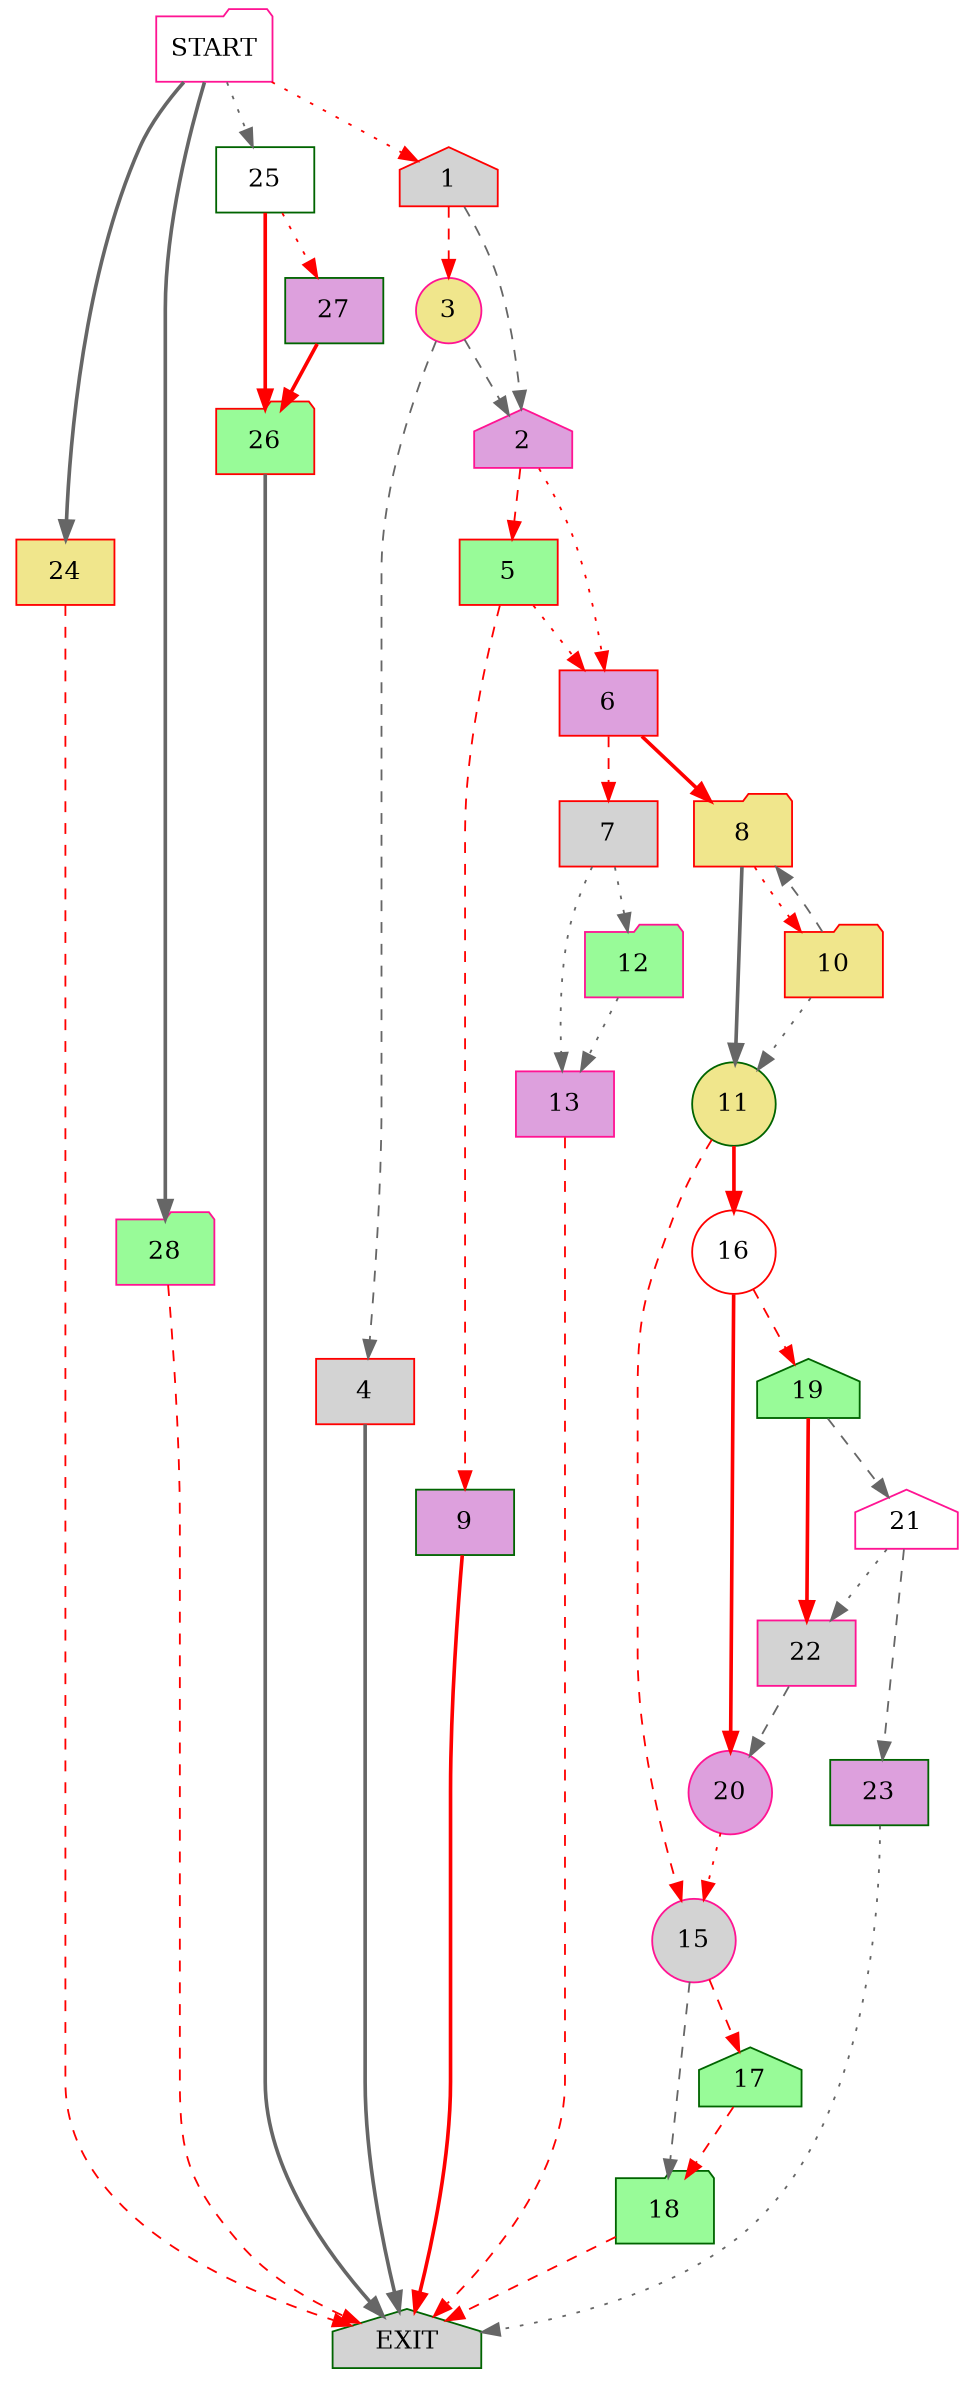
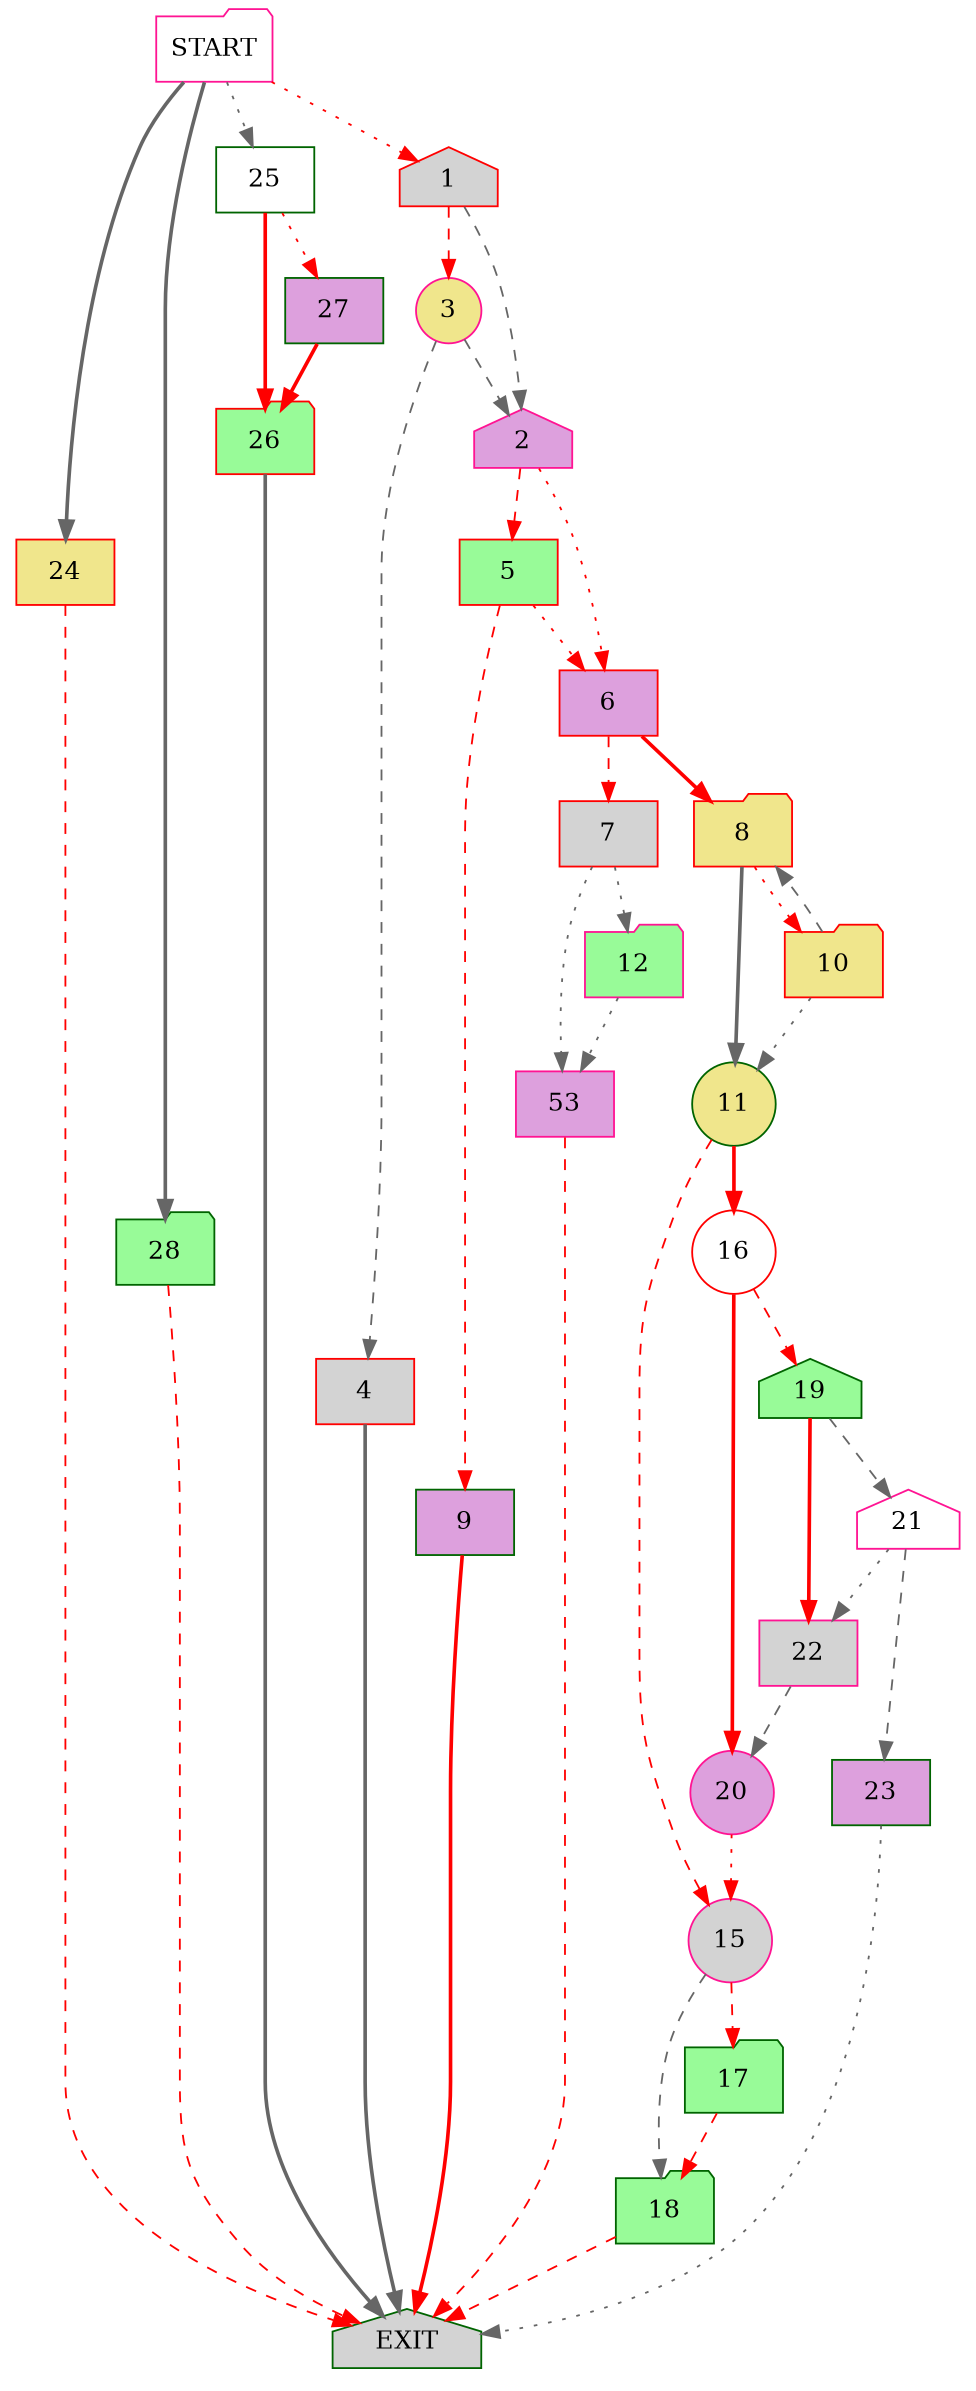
  digraph {
    node [color=red fillcolor=palegreen shape=box style=filled]
    edge [color=red style=dashed]
    n1 [color=deeppink fillcolor=white label=START shape=folder]
    1 [fillcolor=lightgrey shape=house]
    24 [fillcolor=khaki]
    25 [color=darkgreen fillcolor=white]
-   28 [color=deeppink shape=folder]
+   28 [color=darkgreen shape=folder]
    2 [color=deeppink fillcolor=plum shape=house]
    3 [color=deeppink fillcolor=khaki shape=circle]
    n8 [color=darkgreen fillcolor=lightgrey label=EXIT shape=house]
    26 [shape=folder]
    27 [color=darkgreen fillcolor=plum]
    5
    6 [fillcolor=plum]
    4 [fillcolor=lightgrey]
    9 [color=darkgreen fillcolor=plum]
    7 [fillcolor=lightgrey]
    8 [fillcolor=khaki shape=folder]
    12 [color=deeppink shape=folder]
-   13 [color=deeppink fillcolor=plum]
+   13 [color=deeppink fillcolor=plum label=53]
    10 [fillcolor=khaki shape=folder]
    11 [color=darkgreen fillcolor=khaki shape=circle]
    15 [color=deeppink fillcolor=lightgrey shape=circle]
    16 [fillcolor=white shape=circle]
-   17 [color=darkgreen shape=house]
+   17 [color=darkgreen shape=folder]
    18 [color=darkgreen shape=folder]
    19 [color=darkgreen shape=house]
    20 [color=deeppink fillcolor=plum shape=circle]
    21 [color=deeppink fillcolor=white shape=house]
    22 [color=deeppink fillcolor=lightgrey]
    23 [color=darkgreen fillcolor=plum]
    n1 -> 1 [style=dotted]
    n1 -> 24 [color=gray40 style=bold]
    n1 -> 25 [color=gray40 style=dotted]
    n1 -> 28 [color=gray40 style=bold]
    1 -> 2 [color=gray40]
    1 -> 3
    24 -> n8
    25 -> 26 [style=bold]
    25 -> 27 [style=dotted]
    28 -> n8
    2 -> 5
    2 -> 6 [style=dotted]
    3 -> 2 [color=gray40]
    3 -> 4 [color=gray40]
    26 -> n8 [color=gray40 style=bold]
    27 -> 26 [style=bold]
    5 -> 6 [style=dotted]
    5 -> 9
    6 -> 7
    6 -> 8 [style=bold]
    4 -> n8 [color=gray40 style=bold]
    9 -> n8 [style=bold]
    7 -> 12 [color=gray40 style=dotted]
    7 -> 13 [color=gray40 style=dotted]
    8 -> 10 [style=dotted]
    8 -> 11 [color=gray40 style=bold]
    12 -> 13 [color=gray40 style=dotted]
    13 -> n8
    10 -> 8 [color=gray40]
    10 -> 11 [color=gray40 style=dotted]
    11 -> 15
    11 -> 16 [style=bold]
    15 -> 17
    15 -> 18 [color=gray40]
    16 -> 19
    16 -> 20 [style=bold]
    17 -> 18
    18 -> n8
    19 -> 21 [color=gray40]
    19 -> 22 [style=bold]
    20 -> 15 [style=dotted]
    21 -> 22 [color=gray40 style=dotted]
    21 -> 23 [color=gray40]
    22 -> 20 [color=gray40]
    23 -> n8 [color=gray40 style=dotted]
  }
